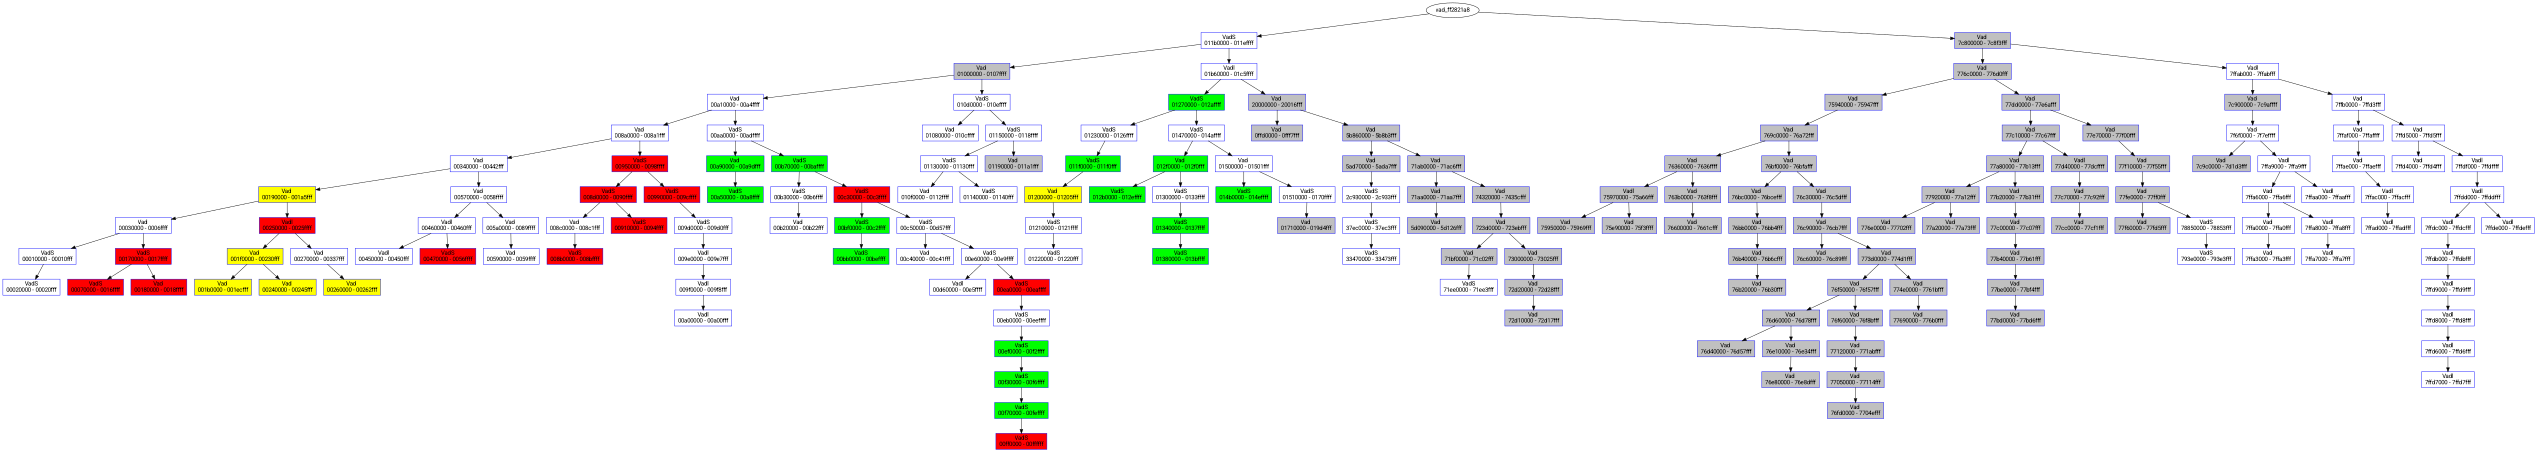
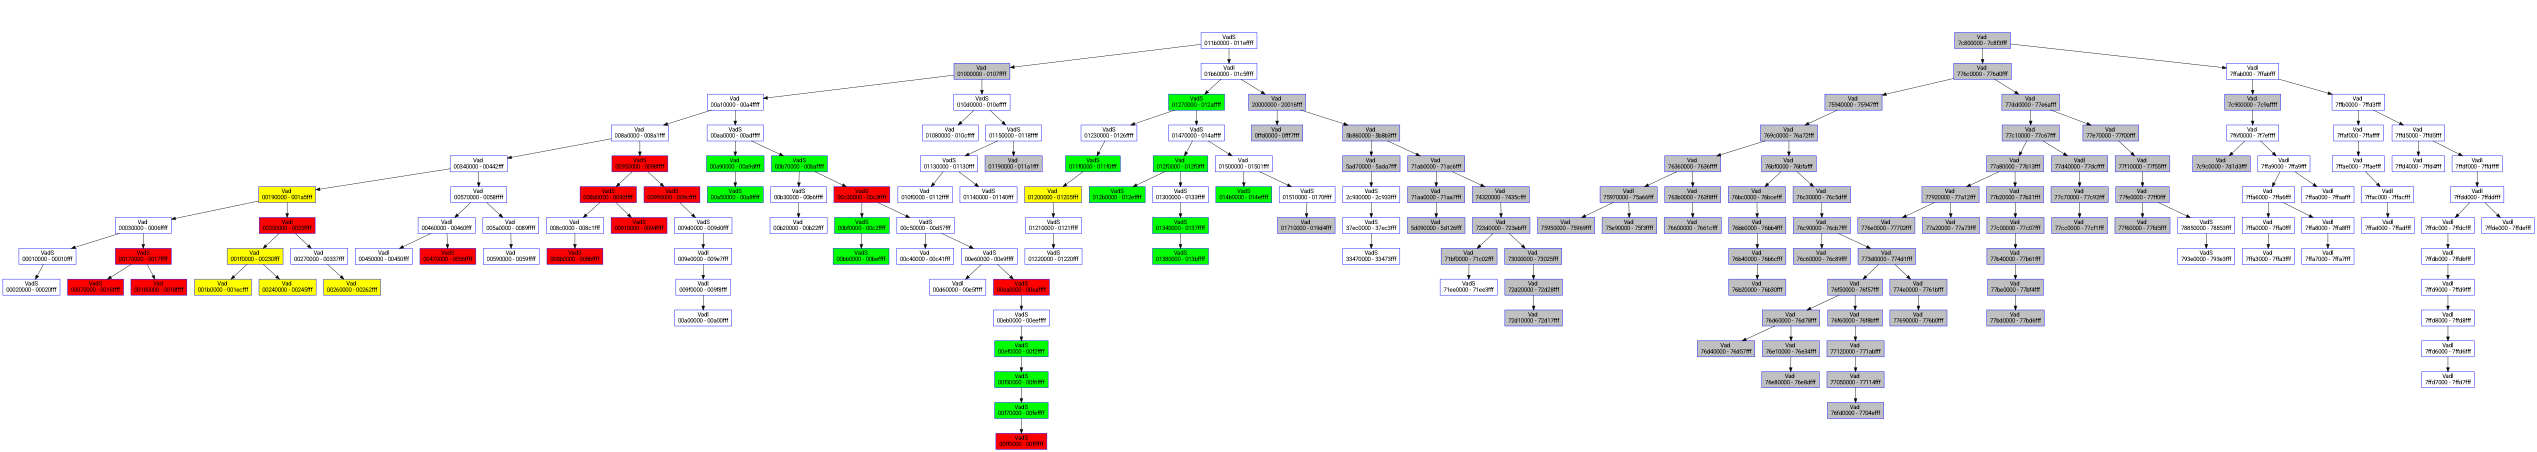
  digraph {
    rankdir=TB
    fontname=Roboto
    node [color=blue fillcolor=white shape=record style=filled fontname=Roboto]
    edge [fontname=Roboto]
    n1 [label="{ VadS\n011b0000 - 011effff }"]
-   vad_ff2821a8 [color="" fillcolor="" shape="" style=""]
    n3 [fillcolor=gray label="{ Vad \n7c800000 - 7c8f3fff }"]
    n4 [fillcolor=gray label="{ Vad \n01000000 - 0107ffff }"]
    n5 [label="{ Vadl\n01b60000 - 01c5ffff }"]
    n6 [label="{ Vadl\n00a10000 - 00a4ffff }"]
    n7 [label="{ VadS\n010d0000 - 010effff }"]
    n8 [label="{ Vad \n008a0000 - 008a1fff }"]
    n9 [label="{ VadS\n00aa0000 - 00adffff }"]
    n10 [label="{ Vad \n00340000 - 00442fff }"]
    n11 [fillcolor=red label="{ VadS\n00950000 - 0098ffff }"]
    n12 [fillcolor=yellow label="{ Vad \n00190000 - 001a5fff }"]
    n13 [label="{ Vad \n00570000 - 0058ffff }"]
    n14 [label="{ Vadl\n00030000 - 0006ffff }"]
    n15 [fillcolor=red label="{ Vadl\n00250000 - 0025ffff }"]
    n16 [label="{ VadS\n00010000 - 00010fff }"]
    n17 [fillcolor=red label="{ VadS\n00170000 - 0017ffff }"]
    n18 [label="{ VadS\n00020000 - 00020fff }"]
    n19 [fillcolor=red label="{ VadS\n00070000 - 0016ffff }"]
    n20 [fillcolor=red label="{ Vad \n00180000 - 0018ffff }"]
    n21 [fillcolor=yellow label="{ Vad \n001f0000 - 00230fff }"]
    n22 [label="{ Vad \n00270000 - 00337fff }"]
    n23 [fillcolor=yellow label="{ Vad \n001b0000 - 001ecfff }"]
    n24 [fillcolor=yellow label="{ Vad \n00240000 - 00245fff }"]
    n25 [fillcolor=yellow label="{ Vad \n00260000 - 00262fff }"]
    n26 [label="{ Vadl\n00460000 - 00460fff }"]
    n27 [label="{ Vad \n005a0000 - 0089ffff }"]
    n28 [label="{ Vadl\n00450000 - 00450fff }"]
    n29 [fillcolor=red label="{ VadS\n00470000 - 0056ffff }"]
    n30 [label="{ Vad \n00590000 - 0059ffff }"]
    n31 [fillcolor=red label="{ VadS\n008d0000 - 0090ffff }"]
    n32 [fillcolor=red label="{ VadS\n00990000 - 009cffff }"]
    n33 [label="{ Vad \n008c0000 - 008c1fff }"]
    n34 [fillcolor=red label="{ VadS\n00910000 - 0094ffff }"]
    n35 [fillcolor=red label="{ VadS\n008b0000 - 008bffff }"]
    n36 [label="{ VadS\n009d0000 - 009d0fff }"]
    n37 [label="{ Vadl\n009e0000 - 009e7fff }"]
    n38 [label="{ Vadl\n009f0000 - 009f8fff }"]
    n39 [label="{ Vadl\n00a00000 - 00a00fff }"]
    n40 [fillcolor=green label="{ Vad \n00a90000 - 00a9dfff }"]
    n41 [fillcolor=green label="{ VadS\n00b70000 - 00baffff }"]
    n42 [fillcolor=green label="{ VadS\n00a50000 - 00a8ffff }"]
    n43 [label="{ VadS\n00b30000 - 00b6ffff }"]
    n44 [fillcolor=red label="{ VadS\n00c30000 - 00c3ffff }"]
    n45 [label="{ Vad \n00b20000 - 00b22fff }"]
    n46 [fillcolor=green label="{ VadS\n00bf0000 - 00c2ffff }"]
    n47 [label="{ VadS\n00c50000 - 00d57fff }"]
    n48 [fillcolor=green label="{ VadS\n00bb0000 - 00beffff }"]
    n49 [label="{ Vad \n00c40000 - 00c41fff }"]
    n50 [label="{ VadS\n00e60000 - 00e9ffff }"]
    n51 [label="{ Vadl\n00d60000 - 00e5ffff }"]
    n52 [fillcolor=red label="{ VadS\n00ea0000 - 00eaffff }"]
    n53 [label="{ VadS\n00eb0000 - 00eeffff }"]
    n54 [fillcolor=green label="{ VadS\n00ef0000 - 00f2ffff }"]
    n55 [fillcolor=green label="{ VadS\n00f30000 - 00f6ffff }"]
    n56 [fillcolor=green label="{ VadS\n00f70000 - 00feffff }"]
    n57 [fillcolor=red label="{ VadS\n00ff0000 - 00ffffff }"]
    n58 [label="{ Vad \n01080000 - 010cffff }"]
    n59 [label="{ VadS\n01150000 - 0118ffff }"]
    n60 [label="{ VadS\n01130000 - 01130fff }"]
    n61 [fillcolor=gray label="{ Vad \n01190000 - 011a1fff }"]
    n62 [label="{ Vad \n010f0000 - 0112ffff }"]
    n63 [label="{ VadS\n01140000 - 01140fff }"]
    n64 [fillcolor=green label="{ VadS\n01270000 - 012affff }"]
    n65 [fillcolor=gray label="{ Vad \n20000000 - 20016fff }"]
    n66 [label="{ VadS\n01230000 - 0126ffff }"]
    n67 [label="{ VadS\n01470000 - 014affff }"]
    n68 [fillcolor=green label="{ VadS\n011f0000 - 011f0fff }"]
    n69 [fillcolor=yellow label="{ Vad \n01200000 - 01205fff }"]
    n70 [label="{ VadS\n01210000 - 0121ffff }"]
    n71 [label="{ VadS\n01220000 - 01220fff }"]
    n72 [fillcolor=green label="{ Vad \n012f0000 - 012f0fff }"]
    n73 [label="{ Vad \n01500000 - 01501fff }"]
    n74 [fillcolor=green label="{ VadS\n012b0000 - 012effff }"]
    n75 [label="{ VadS\n01300000 - 0133ffff }"]
    n76 [fillcolor=green label="{ VadS\n01340000 - 0137ffff }"]
    n77 [fillcolor=green label="{ VadS\n01380000 - 013bffff }"]
    n78 [fillcolor=green label="{ VadS\n014b0000 - 014effff }"]
    n79 [label="{ VadS\n01510000 - 0170ffff }"]
    n80 [fillcolor=gray label="{ Vad \n01710000 - 019d4fff }"]
    n81 [fillcolor=gray label="{ Vad \n0ffd0000 - 0fff7fff }"]
    n82 [fillcolor=gray label="{ Vad \n5b860000 - 5b8b3fff }"]
    n83 [fillcolor=gray label="{ Vad \n5ad70000 - 5ada7fff }"]
    n84 [fillcolor=gray label="{ Vad \n71ab0000 - 71ac6fff }"]
    n85 [label="{ VadS\n2c930000 - 2c933fff }"]
    n86 [label="{ VadS\n37ec0000 - 37ec3fff }"]
    n87 [label="{ VadS\n33470000 - 33473fff }"]
    n88 [fillcolor=gray label="{ Vad \n71aa0000 - 71aa7fff }"]
    n89 [fillcolor=gray label="{ Vad \n74320000 - 7435cfff }"]
    n90 [fillcolor=gray label="{ Vad \n5d090000 - 5d126fff }"]
    n91 [fillcolor=gray label="{ Vad \n723d0000 - 723ebfff }"]
    n92 [fillcolor=gray label="{ Vad \n71bf0000 - 71c02fff }"]
    n93 [fillcolor=gray label="{ Vad \n73000000 - 73025fff }"]
    n94 [label="{ VadS\n71ee0000 - 71ee3fff }"]
    n95 [fillcolor=gray label="{ Vad \n72d20000 - 72d28fff }"]
    n96 [fillcolor=gray label="{ Vad \n72d10000 - 72d17fff }"]
    n97 [fillcolor=gray label="{ Vad \n776c0000 - 776d0fff }"]
    n98 [label="{ Vadl\n7ffab000 - 7ffabfff }"]
    n99 [fillcolor=gray label="{ Vad \n75940000 - 75947fff }"]
    n100 [fillcolor=gray label="{ Vad \n77dd0000 - 77e6afff }"]
    n101 [fillcolor=gray label="{ Vad \n769c0000 - 76a72fff }"]
    n102 [fillcolor=gray label="{ Vad \n76360000 - 7636ffff }"]
    n103 [fillcolor=gray label="{ Vad \n76bf0000 - 76bfafff }"]
    n104 [fillcolor=gray label="{ Vadl\n75970000 - 75a66fff }"]
    n105 [fillcolor=gray label="{ Vad \n763b0000 - 763f8fff }"]
    n106 [fillcolor=gray label="{ Vad \n75950000 - 75969fff }"]
    n107 [fillcolor=gray label="{ Vad \n75e90000 - 75f3ffff }"]
    n108 [fillcolor=gray label="{ Vad \n76600000 - 7661cfff }"]
    n109 [fillcolor=gray label="{ Vad \n76bc0000 - 76bcefff }"]
    n110 [fillcolor=gray label="{ Vad \n76c30000 - 76c5dfff }"]
    n111 [fillcolor=gray label="{ Vad \n76bb0000 - 76bb4fff }"]
    n112 [fillcolor=gray label="{ Vadl\n76b40000 - 76b6cfff }"]
    n113 [fillcolor=gray label="{ Vad \n76b20000 - 76b30fff }"]
    n114 [fillcolor=gray label="{ Vad \n76c90000 - 76cb7fff }"]
    n115 [fillcolor=gray label="{ Vad \n76c60000 - 76c89fff }"]
    n116 [fillcolor=gray label="{ Vad \n773d0000 - 774d1fff }"]
    n117 [fillcolor=gray label="{ Vad \n76f50000 - 76f57fff }"]
    n118 [fillcolor=gray label="{ Vad \n774e0000 - 7761bfff }"]
    n119 [fillcolor=gray label="{ Vad \n76d60000 - 76d78fff }"]
    n120 [fillcolor=gray label="{ Vad \n76f60000 - 76f8bfff }"]
    n121 [fillcolor=gray label="{ Vad \n76d40000 - 76d57fff }"]
    n122 [fillcolor=gray label="{ Vad \n76e10000 - 76e34fff }"]
    n123 [fillcolor=gray label="{ Vad \n76e80000 - 76e8dfff }"]
    n124 [fillcolor=gray label="{ Vad \n77120000 - 771abfff }"]
    n125 [fillcolor=gray label="{ Vad \n77050000 - 77114fff }"]
    n126 [fillcolor=gray label="{ Vad \n76fd0000 - 7704efff }"]
    n127 [fillcolor=gray label="{ Vad \n77690000 - 776b0fff }"]
    n128 [fillcolor=gray label="{ Vad \n77c10000 - 77c67fff }"]
    n129 [fillcolor=gray label="{ Vad \n77e70000 - 77f00fff }"]
    n130 [fillcolor=gray label="{ Vad \n77a80000 - 77b13fff }"]
    n131 [fillcolor=gray label="{ Vadl\n77d40000 - 77dcffff }"]
    n132 [fillcolor=gray label="{ Vad \n77920000 - 77a12fff }"]
    n133 [fillcolor=gray label="{ Vad \n77b20000 - 77b31fff }"]
    n134 [fillcolor=gray label="{ Vad \n776e0000 - 77702fff }"]
    n135 [fillcolor=gray label="{ Vad \n77a20000 - 77a73fff }"]
    n136 [fillcolor=gray label="{ Vad \n77c00000 - 77c07fff }"]
    n137 [fillcolor=gray label="{ Vad \n77b40000 - 77b61fff }"]
    n138 [fillcolor=gray label="{ Vad \n77be0000 - 77bf4fff }"]
    n139 [fillcolor=gray label="{ Vad \n77bd0000 - 77bd6fff }"]
    n140 [fillcolor=gray label="{ Vad \n77c70000 - 77c92fff }"]
    n141 [fillcolor=gray label="{ Vad \n77cc0000 - 77cf1fff }"]
    n142 [fillcolor=gray label="{ Vad \n77f10000 - 77f55fff }"]
    n143 [fillcolor=gray label="{ Vad \n77fe0000 - 77ff0fff }"]
    n144 [fillcolor=gray label="{ Vad \n77f60000 - 77fd5fff }"]
    n145 [label="{ VadS\n78850000 - 78853fff }"]
    n146 [label="{ VadS\n793e0000 - 793e3fff }"]
    n147 [fillcolor=gray label="{ Vad \n7c900000 - 7c9affff }"]
    n148 [label="{ Vad \n7ffb0000 - 7ffd3fff }"]
    n149 [label="{ Vad \n7f6f0000 - 7f7effff }"]
    n150 [fillcolor=gray label="{ Vad \n7c9c0000 - 7d1d3fff }"]
    n151 [label="{ Vadl\n7ffa9000 - 7ffa9fff }"]
    n152 [label="{ Vadl\n7ffa6000 - 7ffa6fff }"]
    n153 [label="{ Vadl\n7ffaa000 - 7ffaafff }"]
    n154 [label="{ Vadl\n7ffa0000 - 7ffa0fff }"]
    n155 [label="{ Vadl\n7ffa8000 - 7ffa8fff }"]
    n156 [label="{ Vadl\n7ffa3000 - 7ffa3fff }"]
    n157 [label="{ Vadl\n7ffa7000 - 7ffa7fff }"]
    n158 [label="{ Vadl\n7ffaf000 - 7ffaffff }"]
    n159 [label="{ Vadl\n7ffd5000 - 7ffd5fff }"]
    n160 [label="{ Vadl\n7ffae000 - 7ffaefff }"]
    n161 [label="{ Vadl\n7ffac000 - 7ffacfff }"]
    n162 [label="{ Vadl\n7ffad000 - 7ffadfff }"]
    n163 [label="{ Vadl\n7ffd4000 - 7ffd4fff }"]
    n164 [label="{ Vadl\n7ffdf000 - 7ffdffff }"]
    n165 [label="{ Vadl\n7ffdd000 - 7ffddfff }"]
    n166 [label="{ Vadl\n7ffdc000 - 7ffdcfff }"]
    n167 [label="{ Vadl\n7ffde000 - 7ffdefff }"]
    n168 [label="{ Vadl\n7ffdb000 - 7ffdbfff }"]
    n169 [label="{ Vadl\n7ffd9000 - 7ffd9fff }"]
    n170 [label="{ Vadl\n7ffd8000 - 7ffd8fff }"]
    n171 [label="{ Vadl\n7ffd6000 - 7ffd6fff }"]
    n172 [label="{ Vadl\n7ffd7000 - 7ffd7fff }"]
    n1 -> n4
    n1 -> n5
-   vad_ff2821a8 -> n1
-   vad_ff2821a8 -> n3
    n3 -> n97
    n3 -> n98
    n4 -> n6
    n4 -> n7
    n5 -> n64
    n5 -> n65
    n6 -> n8
    n6 -> n9
    n7 -> n58
    n7 -> n59
    n8 -> n10
    n8 -> n11
    n9 -> n40
    n9 -> n41
    n10 -> n12
    n10 -> n13
    n11 -> n31
    n11 -> n32
    n12 -> n14
    n12 -> n15
    n13 -> n26
    n13 -> n27
    n14 -> n16
    n14 -> n17
    n15 -> n21
    n15 -> n22
    n16 -> n18
    n17 -> n19
    n17 -> n20
    n21 -> n23
    n21 -> n24
    n22 -> n25
    n26 -> n28
    n26 -> n29
    n27 -> n30
    n31 -> n33
    n31 -> n34
    n32 -> n36
    n33 -> n35
    n36 -> n37
    n37 -> n38
    n38 -> n39
    n40 -> n42
    n41 -> n43
    n41 -> n44
    n43 -> n45
    n44 -> n46
    n44 -> n47
    n46 -> n48
    n47 -> n49
    n47 -> n50
    n50 -> n51
    n50 -> n52
    n52 -> n53
    n53 -> n54
    n54 -> n55
    n55 -> n56
    n56 -> n57
    n59 -> n60
    n59 -> n61
    n60 -> n62
    n60 -> n63
    n64 -> n66
    n64 -> n67
    n65 -> n81
    n65 -> n82
    n66 -> n68
    n67 -> n72
    n67 -> n73
    n68 -> n69
    n69 -> n70
    n70 -> n71
    n72 -> n74
    n72 -> n75
    n73 -> n78
    n73 -> n79
    n75 -> n76
    n76 -> n77
    n79 -> n80
    n82 -> n83
    n82 -> n84
    n83 -> n85
    n84 -> n88
    n84 -> n89
    n85 -> n86
    n86 -> n87
    n88 -> n90
    n89 -> n91
    n91 -> n92
    n91 -> n93
    n92 -> n94
    n93 -> n95
    n95 -> n96
    n97 -> n99
    n97 -> n100
    n98 -> n147
    n98 -> n148
    n99 -> n101
    n100 -> n128
    n100 -> n129
    n101 -> n102
    n101 -> n103
    n102 -> n104
    n102 -> n105
    n103 -> n109
    n103 -> n110
    n104 -> n106
    n104 -> n107
    n105 -> n108
    n109 -> n111
    n110 -> n114
    n111 -> n112
    n112 -> n113
    n114 -> n115
    n114 -> n116
    n116 -> n117
    n116 -> n118
    n117 -> n119
    n117 -> n120
    n118 -> n127
    n119 -> n121
    n119 -> n122
    n120 -> n124
    n122 -> n123
    n124 -> n125
    n125 -> n126
    n128 -> n130
    n128 -> n131
    n129 -> n142
    n130 -> n132
    n130 -> n133
    n131 -> n140
    n132 -> n134
    n132 -> n135
    n133 -> n136
    n136 -> n137
    n137 -> n138
    n138 -> n139
    n140 -> n141
    n142 -> n143
    n143 -> n144
    n143 -> n145
    n145 -> n146
    n147 -> n149
    n148 -> n158
    n148 -> n159
    n149 -> n150
    n149 -> n151
    n151 -> n152
    n151 -> n153
    n152 -> n154
    n152 -> n155
    n154 -> n156
    n155 -> n157
    n158 -> n160
    n159 -> n163
    n159 -> n164
    n160 -> n161
    n161 -> n162
    n164 -> n165
    n165 -> n166
    n165 -> n167
    n166 -> n168
    n168 -> n169
    n169 -> n170
    n170 -> n171
    n171 -> n172
  }
